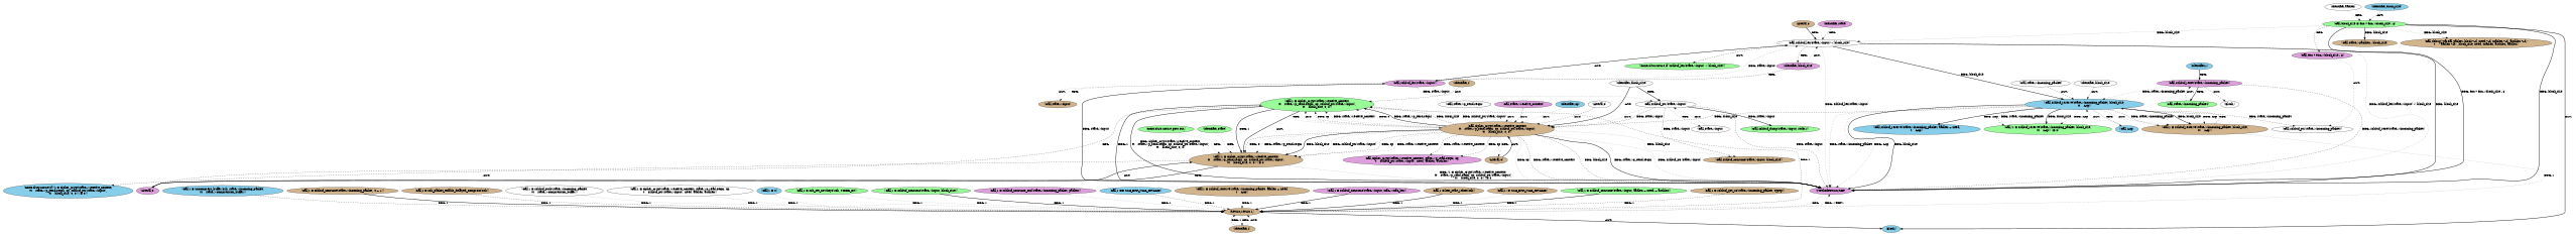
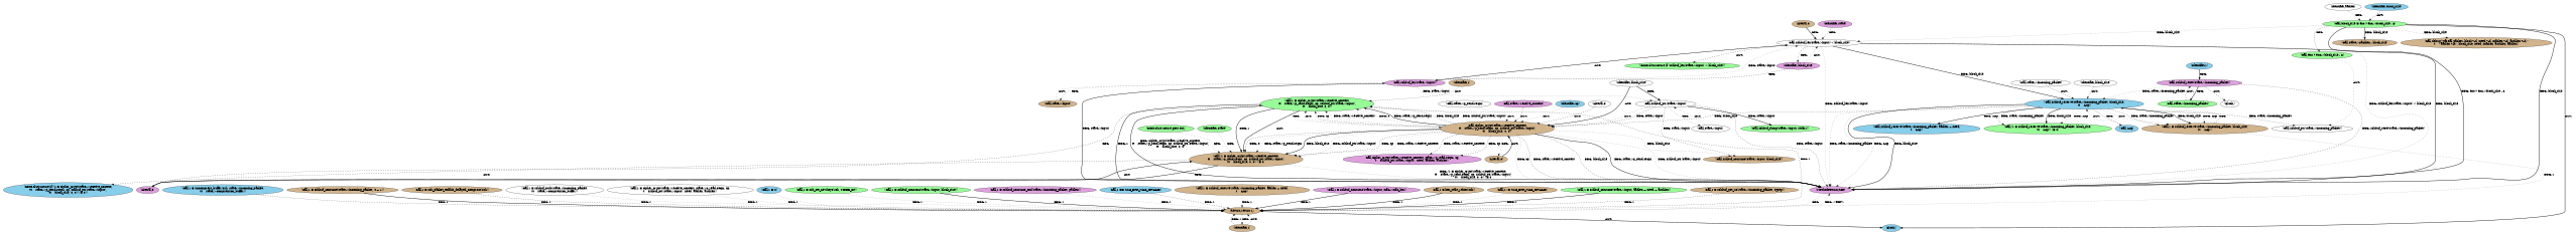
  digraph {
    node [fillcolor=tan style=filled]
    edge [style=dotted]
    n1 [fillcolor=palegreen label="(Call,r = cipher_crypt(state->receive_context,\n\t\t    state->p_send.seqnr, cp, sshbuf_ptr(state->input),\n\t\t    block_size, 0, 0))"]
    n2 [label="(Call,cipher_crypt(state->receive_context,\n\t\t    state->p_send.seqnr, cp, sshbuf_ptr(state->input),\n\t\t    block_size, 0, 0))"]
    n3 [label="(Call,(r = cipher_crypt(state->receive_context,\n\t\t    state->p_send.seqnr, cp, sshbuf_ptr(state->input),\n\t\t    block_size, 0, 0)) != 0)"]
    n4 [label="(Return,return r;)"]
    n5 [fillcolor=plum label="(MethodReturn,RET)"]
    n6 [label="(Call,sshbuf_consume(state->input, block_size))"]
    n7 [fillcolor=plum label="(Call,cipher_crypt(state->receive_context, state->p_read.seqnr, cp,\n\t    sshbuf_ptr(state->input), need, aadlen, authlen))"]
    n8 [label="(Literal,0)"]
    n9 [fillcolor=plum label="(Literal,0)"]
    n10 [fillcolor=skyblue label="(ControlStructure,if ((r = cipher_crypt(state->receive_context,\n\t\t    state->p_send.seqnr, cp, sshbuf_ptr(state->input),\n\t\t    block_size, 0, 0)) != 0))"]
    n11 [fillcolor=skyblue label="(Block,)"]
    n12 [label="(Identifier,r)"]
    n13 [fillcolor=white label="(Call,sshbuf_ptr(state->input))"]
    n14 [fillcolor=palegreen label="(Call,sshbuf_dump(state->input, stderr))"]
    n15 [fillcolor=white label="(Call,state->input)"]
    n16 [fillcolor=plum label="(Call,sshbuf_len(state->input))"]
    n17 [fillcolor=white label="(Call,sshbuf_len(state->input) < block_size)"]
    n18 [label="(Call,state->input)"]
    n19 [fillcolor=skyblue label="(Call,sshbuf_reserve(state->incoming_packet, block_size,\n\t\t    &cp))"]
    n20 [fillcolor=palegreen label="(ControlStructure,if (sshbuf_len(state->input) < block_size))"]
    n21 [fillcolor=plum label="(Identifier,block_size)"]
    n22 [fillcolor=white label="(Call,sshbuf_ptr(state->incoming_packet))"]
    n23 [fillcolor=skyblue label="(Call,sshbuf_reserve(state->incoming_packet, aadlen + need,\n\t    &cp))"]
    n24 [fillcolor=palegreen label="(Call,(r = sshbuf_reserve(state->incoming_packet, block_size,\n\t\t    &cp)) != 0)"]
    n25 [fillcolor=skyblue label="(Call,&cp)"]
    n26 [label="(Call,r = sshbuf_reserve(state->incoming_packet, block_size,\n\t\t    &cp))"]
    n27 [fillcolor=plum label="(Call,sshbuf_reset(state->incoming_packet))"]
    n28 [fillcolor=white label="(Block,)"]
    n29 [fillcolor=palegreen label="(Call,state->incoming_packet)"]
    n30 [fillcolor=palegreen label="(Call,block_size = enc ? enc->block_size : 8)"]
    n31 [label="(Call,state->packlen - block_size)"]
-   n32 [fillcolor=plum label="(Call,enc ? enc->block_size : 8)"]
+   n32 [fillcolor=palegreen label="(Call,enc ? enc->block_size : 8)"]
    n33 [label="(Call,debug(\"partial packet: block %d, need %d, maclen %d, authlen %d,\"\n\t    \" aadlen %d\", block_size, need, maclen, authlen, aadlen))"]
    n34 [fillcolor=white label="(Identifier,block_size)"]
    n35 [fillcolor=white label="(Call,state->incoming_packet)"]
    n36 [fillcolor=skyblue label="(Call,r = uncompress_buffer(ssh, state->incoming_packet,\n\t\t    state->compression_buffer))"]
    n37 [label="(Call,r = sshbuf_consume(state->incoming_packet, 4 + 1))"]
    n38 [label="(Call,r = ssh_packet_enable_delayed_compress(ssh))"]
    n39 [fillcolor=white label="(Call,r = sshbuf_putb(state->incoming_packet,\n\t\t    state->compression_buffer))"]
    n40 [fillcolor=white label="(Call,r = cipher_crypt(state->receive_context, state->p_read.seqnr, cp,\n\t    sshbuf_ptr(state->input), need, aadlen, authlen))"]
    n41 [fillcolor=skyblue label="(Call,r = 0)"]
    n42 [fillcolor=white label="(Call,state->p_send.seqnr)"]
    n43 [fillcolor=plum label="(Call,state->receive_context)"]
    n44 [fillcolor=palegreen label="(Call,r = ssh_set_newkeys(ssh, MODE_IN))"]
    n45 [fillcolor=palegreen label="(Call,r = sshbuf_consume(state->input, block_size))"]
    n46 [fillcolor=plum label="(Call,r = sshbuf_consume_end(state->incoming_packet, padlen))"]
    n47 [fillcolor=skyblue label="(Call,r == SSH_ERR_MAC_INVALID)"]
    n48 [label="(Call,r = sshbuf_reserve(state->incoming_packet, aadlen + need,\n\t    &cp))"]
    n49 [fillcolor=skyblue label="(Identifier,cp)"]
    n50 [fillcolor=palegreen label="(ControlStructure,goto out;)"]
    n51 [fillcolor=white label="(Identifier,aadlen)"]
    n52 [label="(Literal,0)"]
    n53 [fillcolor=palegreen label="(Identifier,state)"]
    n54 [fillcolor=white label="(Identifier,block_size)"]
    n55 [fillcolor=plum label="(Call,r = sshbuf_consume(state->input, mac->mac_len))"]
    n56 [fillcolor=skyblue label="(Identifier,block_size)"]
    n57 [fillcolor=skyblue label="(Identifier,r)"]
    n58 [label="(Identifier,r)"]
    n59 [fillcolor=plum label="(Identifier,state)"]
    n60 [fillcolor=white label="(Literal,0)"]
    n61 [label="(Call,r = kex_start_rekex(ssh))"]
    n62 [label="(Call,r != SSH_ERR_MAC_INVALID)"]
    n63 [fillcolor=palegreen label="(Call,r = sshbuf_consume(state->input, aadlen + need + authlen))"]
    n64 [label="(Call,r = sshbuf_get_u8(state->incoming_packet, typep))"]
    n1 -> n2 [label="CFG: "]
    n1 -> n3 [label="AST: " style=bold]
    n1 -> n3 [label="DDG: r" style=bold]
    n1 -> n4 [label="DDG: r" style=dashed]
    n1 -> n5 [label="DDG: r" style=bold]
    n1 -> n5 [label="DDG: cipher_crypt(state->receive_context,\n\t\t    state->p_send.seqnr, cp, sshbuf_ptr(state->input),\n\t\t    block_size, 0, 0)" style=bold]
    n2 -> n1 [label="AST: "]
    n2 -> n1 [label="DDG: cp" style=dashed]
    n2 -> n1 [label="DDG: state->receive_context"]
    n2 -> n1 [label="DDG: 0"]
    n2 -> n1 [label="DDG: state->p_send.seqnr" style=bold]
    n2 -> n1 [label="DDG: block_size" style=dashed]
    n2 -> n1 [label="DDG: sshbuf_ptr(state->input)"]
    n2 -> n3 [label="DDG: cp" style=dashed]
    n2 -> n3 [label="DDG: state->receive_context"]
    n2 -> n3 [label="DDG: 0" style=dashed]
    n2 -> n3 [label="DDG: state->p_send.seqnr"]
    n2 -> n3 [label="DDG: block_size" style=bold]
    n2 -> n3 [label="DDG: sshbuf_ptr(state->input)"]
    n2 -> n5 [label="DDG: block_size" style=dashed]
    n2 -> n5 [label="DDG: state->p_send.seqnr" style=bold]
    n2 -> n5 [label="DDG: sshbuf_ptr(state->input)"]
    n2 -> n5 [label="DDG: cp"]
    n2 -> n5 [label="DDG: state->receive_context" style=dashed]
    n2 -> n6 [label="DDG: block_size"]
    n2 -> n7 [label="DDG: state->receive_context" style=dashed]
    n2 -> n7 [label="DDG: cp" style=dashed]
    n2 -> n8 [label="CFG: "]
    n3 -> n5 [label="DDG: (r = cipher_crypt(state->receive_context,\n\t\t    state->p_send.seqnr, cp, sshbuf_ptr(state->input),\n\t\t    block_size, 0, 0)) != 0"]
    n3 -> n9 [label="CFG: " style=bold]
    n3 -> n10 [label="AST: " style=dashed]
    n4 -> n5 [label="DDG: <RET>"]
    n4 -> n11 [label="AST: " style=bold]
    n4 -> n12 [label="CFG: " style=dashed]
    n5 -> n4 [label="CFG: "]
    n8 -> n2 [label="AST: " style=bold]
    n9 -> n1 [label="CFG: " style=dashed]
    n9 -> n3 [label="AST: " style=bold]
    n12 -> n4 [label="AST: "]
    n12 -> n4 [label="DDG: r" style=dashed]
    n13 -> n2 [label="AST: "]
    n13 -> n2 [label="DDG: state->input" style=dashed]
    n13 -> n5 [label="DDG: state->input" style=dashed]
    n13 -> n6 [label="DDG: state->input" style=dashed]
    n13 -> n14 [label="DDG: state->input" style=bold]
    n13 -> n15 [label="CFG: "]
    n15 -> n13 [label="AST: "]
    n16 -> n5 [label="DDG: state->input" style=bold]
    n16 -> n13 [label="DDG: state->input"]
    n16 -> n17 [label="AST: " style=bold]
    n16 -> n17 [label="DDG: state->input"]
    n16 -> n18 [label="CFG: "]
    n17 -> n5 [label="DDG: sshbuf_len(state->input)"]
    n17 -> n5 [label="DDG: sshbuf_len(state->input) < block_size"]
    n17 -> n5 [label="DDG: block_size" style=bold]
    n17 -> n19 [label="DDG: block_size" style=bold]
    n17 -> n20 [label="AST: " style=dashed]
    n17 -> n21 [label="CFG: " style=dashed]
    n18 -> n16 [label="AST: "]
    n19 -> n2 [label="DDG: block_size" style=dashed]
    n19 -> n5 [label="DDG: block_size" style=bold]
    n19 -> n5 [label="DDG: state->incoming_packet"]
    n19 -> n5 [label="DDG: &cp"]
    n19 -> n22 [label="DDG: state->incoming_packet" style=dashed]
    n19 -> n23 [label="DDG: &cp" style=bold]
    n19 -> n24 [label="DDG: state->incoming_packet" style=dashed]
    n19 -> n24 [label="DDG: block_size" style=bold]
    n19 -> n24 [label="DDG: &cp"]
    n19 -> n25 [label="CFG: " style=dashed]
    n19 -> n26 [label="AST: "]
    n19 -> n26 [label="DDG: state->incoming_packet" style=dashed]
    n19 -> n26 [label="DDG: block_size" style=bold]
    n19 -> n26 [label="DDG: &cp"]
    n21 -> n16 [label="CFG: " style=dashed]
    n21 -> n17 [label="AST: "]
    n25 -> n19 [label="AST: "]
    n26 -> n4 [label="DDG: r"]
    n26 -> n19 [label="CFG: " style=dashed]
    n27 -> n5 [label="DDG: sshbuf_reset(state->incoming_packet)" style=dashed]
    n27 -> n19 [label="DDG: state->incoming_packet"]
    n27 -> n28 [label="AST: " style=dashed]
    n27 -> n29 [label="CFG: " style=bold]
    n29 -> n27 [label="AST: " style=dashed]
    n30 -> n5 [label="DDG: block_size" style=bold]
    n30 -> n5 [label="DDG: enc ? enc->block_size : 8" style=bold]
    n30 -> n11 [label="AST: " style=bold]
    n30 -> n17 [label="DDG: block_size"]
    n30 -> n31 [label="DDG: block_size" style=bold]
    n30 -> n32 [label="CFG: " style=dashed]
    n30 -> n33 [label="DDG: block_size"]
    n32 -> n22 [label="AST: "]
    n34 -> n19 [label="AST: " style=dashed]
    n35 -> n19 [label="AST: " style=dashed]
    n36 -> n4 [label="DDG: r" style=dashed]
    n37 -> n4 [label="DDG: r" style=bold]
    n38 -> n4 [label="DDG: r" style=dashed]
    n39 -> n4 [label="DDG: r"]
    n40 -> n4 [label="DDG: r"]
    n41 -> n4 [label="DDG: r"]
    n42 -> n2 [label="AST: "]
    n43 -> n2 [label="AST: " style=dashed]
    n44 -> n4 [label="DDG: r"]
    n45 -> n4 [label="DDG: r" style=bold]
    n46 -> n4 [label="DDG: r"]
    n47 -> n4 [label="DDG: r" style=dashed]
    n48 -> n4 [label="DDG: r"]
    n49 -> n2 [label="AST: "]
    n50 -> n3 [label="CFG: "]
    n51 -> n30 [label="CFG: "]
    n52 -> n17 [label="CFG: " style=bold]
    n53 -> n3 [label="CFG: "]
    n54 -> n2 [label="AST: " style=bold]
    n54 -> n13 [label="CFG: " style=bold]
    n55 -> n4 [label="DDG: r" style=bold]
    n56 -> n30 [label="AST: " style=dashed]
    n57 -> n27 [label="CFG: " style=bold]
    n58 -> n1 [label="AST: " style=dashed]
    n59 -> n17 [label="CFG: " style=dashed]
    n60 -> n2 [label="AST: " style=dashed]
    n61 -> n4 [label="DDG: r" style=bold]
    n62 -> n4 [label="DDG: r"]
    n63 -> n4 [label="DDG: r" style=bold]
    n64 -> n4 [label="DDG: r" style=dashed]
  }
